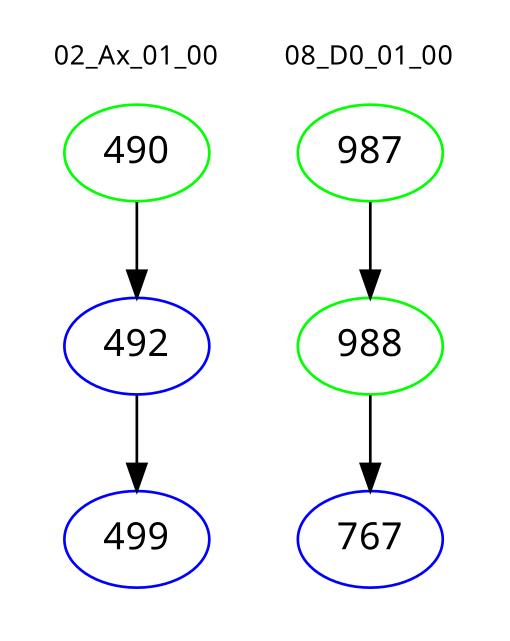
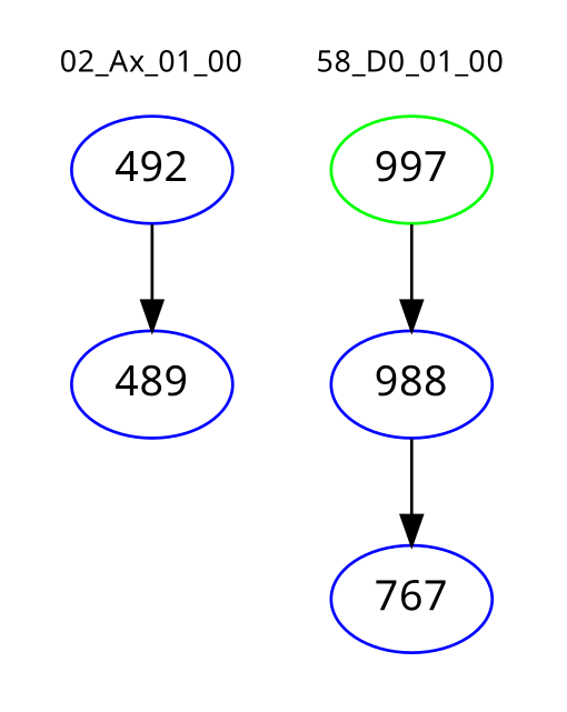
  digraph {
    fontname="Noto Sans"
    node [color=blue fontname="Noto Sans"]
    edge [color=black fontname="Noto Sans"]
-   n1 [color=green label=490]
    n2 [label=492]
-   n3 [label=499]
-   n4 [color=green label=987]
-   n5 [color=green label=988]
+   n3 [label=489]
+   n4 [color=green label=997]
+   n5 [label=988]
    n6 [label=767]
    subgraph cluster_1 {
      color=white
      fontsize=10
      label="02_Ax_01_00"
-     n1
      n2
      n3
    }
    subgraph cluster_2 {
      color=white
      fontsize=10
-     label="08_D0_01_00"
+     label="58_D0_01_00"
      n4
      n5
      n6
    }
-   n1 -> n2
    n2 -> n3
    n4 -> n5
    n5 -> n6
  }
